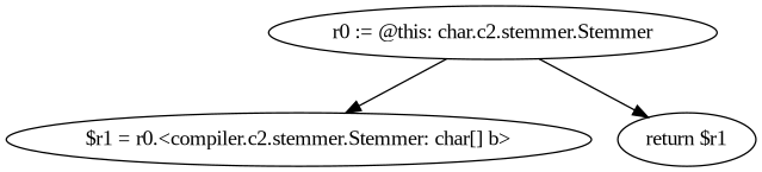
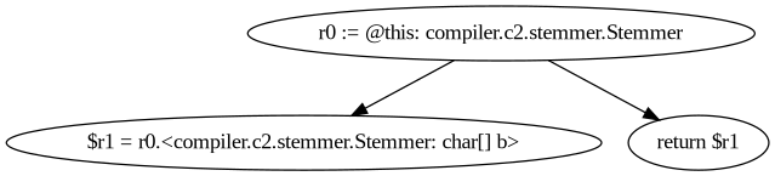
  digraph {
    fontname="Liberation Serif"
    node [fontname="Liberation Serif"]
    edge [fontname="Liberation Serif"]
-   "r0 := @this: compiler.c2.stemmer.Stemmer" [label="r0 := @this: char.c2.stemmer.Stemmer"]
+   "r0 := @this: compiler.c2.stemmer.Stemmer"
    "$r1 = r0.<compiler.c2.stemmer.Stemmer: char[] b>"
    "return $r1"
    "r0 := @this: compiler.c2.stemmer.Stemmer" -> "$r1 = r0.<compiler.c2.stemmer.Stemmer: char[] b>"
    "r0 := @this: compiler.c2.stemmer.Stemmer" -> "return $r1"
  }
